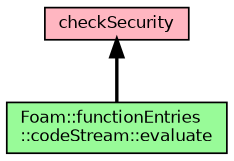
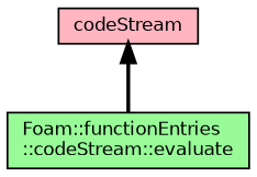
  digraph {
    rankdir=TB
    node [color=black fontname=Helvetica fontsize=10 shape=record style=filled]
-   n1 [fillcolor=lightpink fontcolor=black height=0.2 label=checkSecurity width=0.4]
+   n1 [fillcolor=lightpink fontcolor=black height=0.2 label=codeStream width=0.4]
    n2 [height=0.2 label="Foam::functionEntries\l::codeStream::evaluate" width=0.4 fillcolor=palegreen]
    n1 -> n2 [color=black dir=back fontname=Helvetica fontsize=10 labelfontname=Helvetica labelfontsize=10 style=bold]
  }
